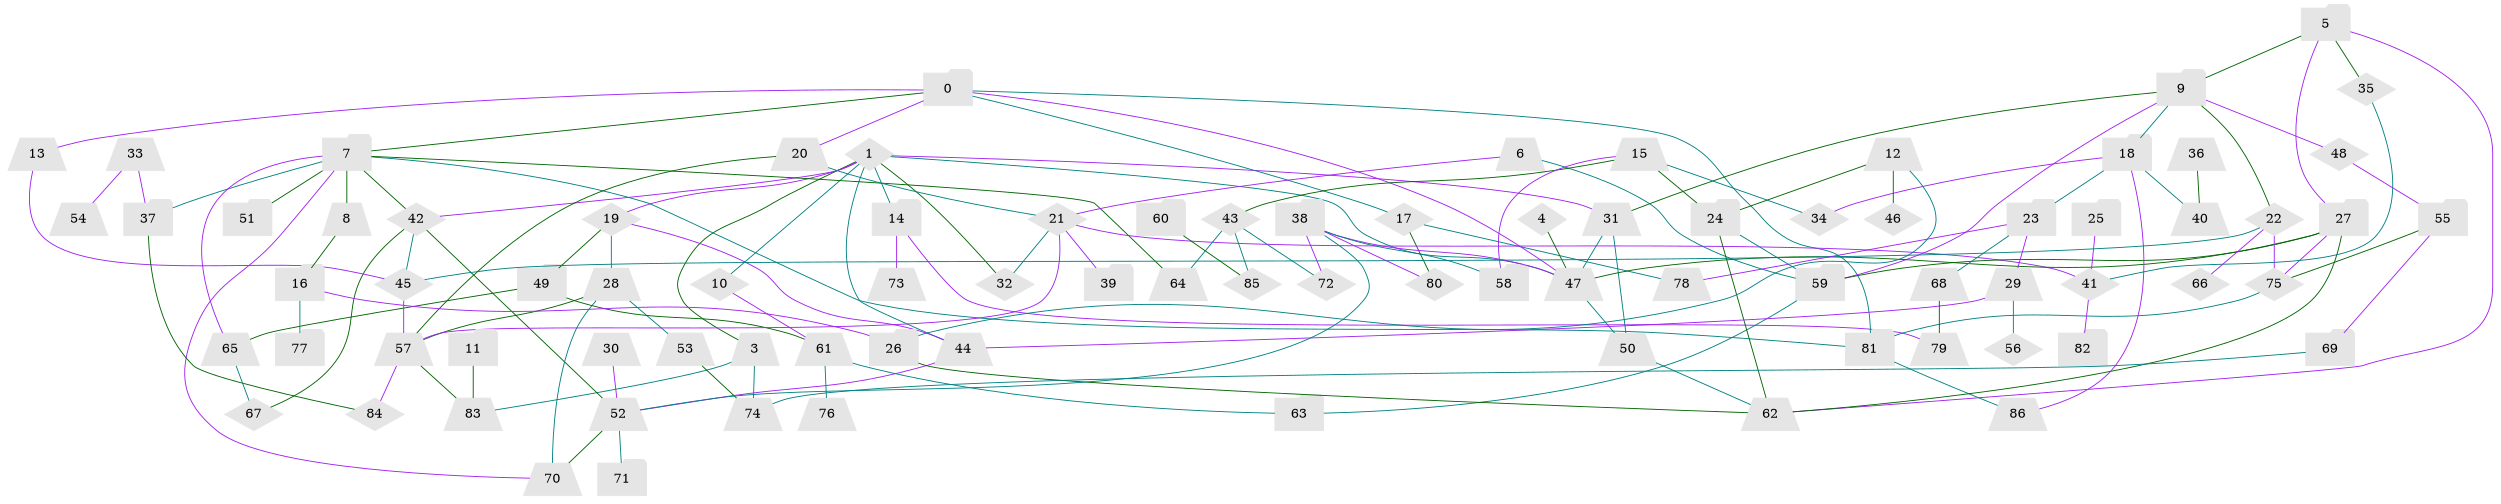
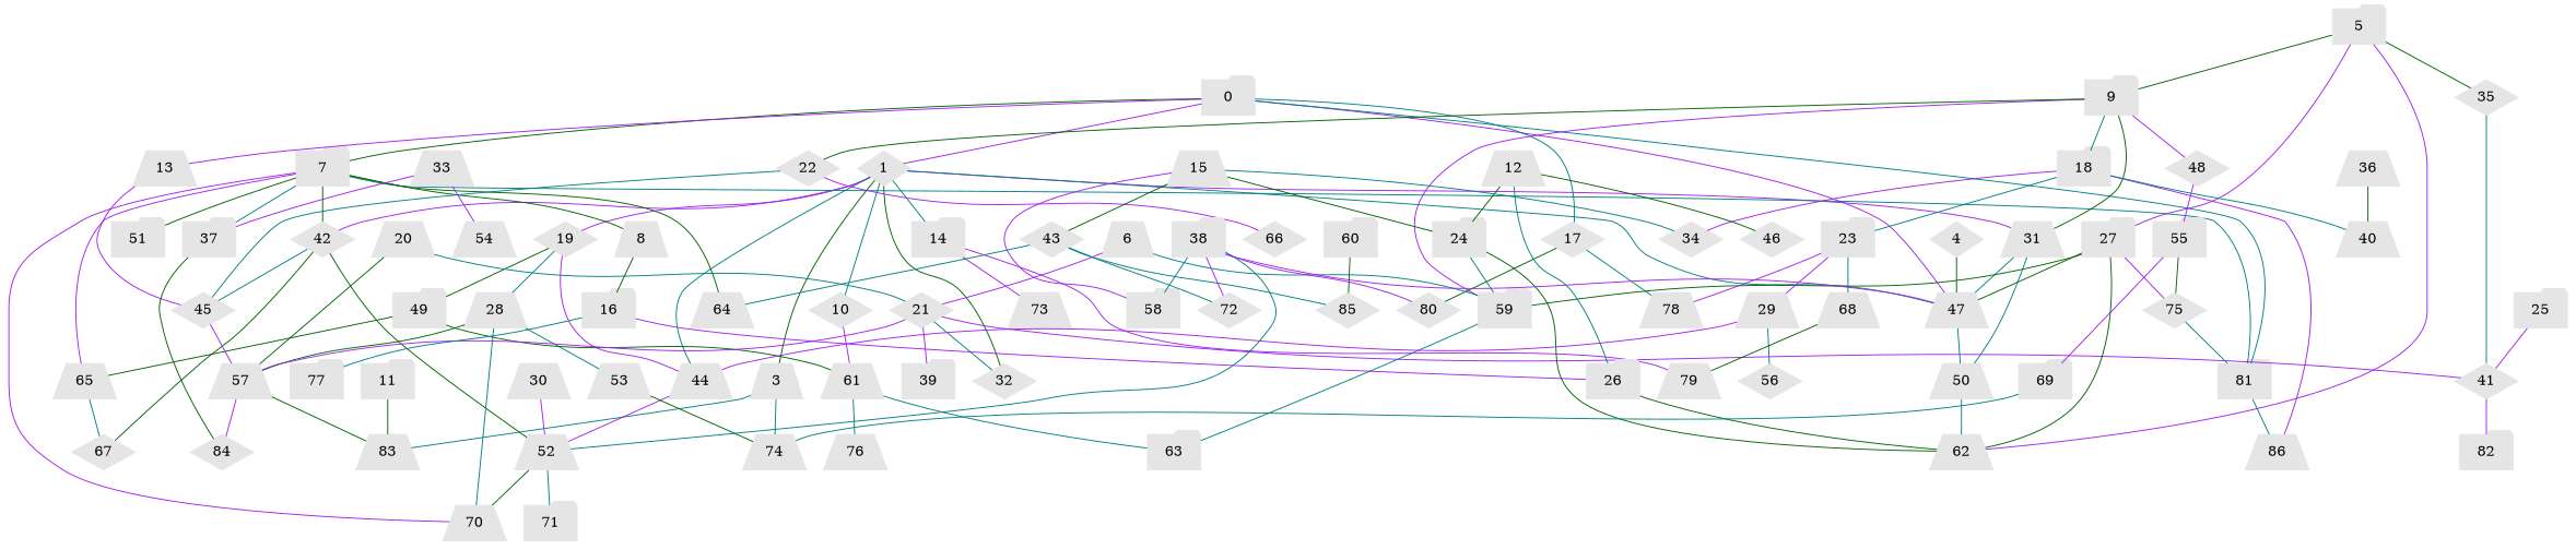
  graph {
    node [color=gray90 shape=trapezium style=filled]
    edge [color=teal weight=1.0]
    1 [shape=diamond]
    3
    10 [shape=diamond]
    14 [shape=folder]
    19 [shape=diamond]
    31
    32 [shape=diamond]
    42 [shape=diamond]
    44
    47
    74
    83
    61
    73
    79
    28
    49 [shape=folder]
    50
    45 [shape=diamond]
    52
    67 [shape=diamond]
    n22 [label=0 shape=folder]
    7 [shape=folder]
    13
    17 [shape=diamond]
    20
    81 [shape=folder]
    8
    37 [shape=folder]
    51 [shape=folder]
    64
    65
    70
    78
    80 [shape=diamond]
    21 [shape=diamond]
    57
    86
    4 [shape=diamond]
    5 [shape=folder]
    9 [shape=folder]
    27 [shape=folder]
    35 [shape=diamond]
    62
    59 [shape=folder]
    18 [shape=folder]
    22 [shape=diamond]
    48 [shape=diamond]
    75 [shape=diamond]
    41 [shape=diamond]
    6
    39 [shape=folder]
    63 [shape=folder]
    16 [shape=folder]
    84 [shape=diamond]
    26 [shape=folder]
    77 [shape=folder]
    34 [shape=diamond]
    23 [shape=folder]
    40
    66 [shape=diamond]
    55 [shape=folder]
    76
    11 [shape=folder]
    24 [shape=folder]
    12
    46 [shape=diamond]
    15
    43 [shape=diamond]
    58 [shape=folder]
    72 [shape=diamond]
    85 [shape=diamond]
    29
    68
    53
    82 [shape=folder]
    56 [shape=diamond]
    25 [shape=folder]
    30
    71 [shape=folder]
    33
    54
    36
    38 [shape=folder]
    69 [shape=folder]
    60 [shape=folder]
    1 -- 3 [color=darkgreen]
    1 -- 10
    1 -- 14
    1 -- 19 [color=purple]
    1 -- 31 [color=purple]
    1 -- 32 [color=darkgreen]
    1 -- 42 [color=purple]
    1 -- 44
    1 -- 47
    3 -- 74
    3 -- 83
    10 -- 61 [color=purple]
    14 -- 73 [color=purple]
    14 -- 79 [color=purple]
    19 -- 44 [color=purple]
    19 -- 28
    19 -- 49 [color=darkgreen]
    31 -- 47
    31 -- 50
    42 -- 45
    42 -- 52 [color=darkgreen]
    42 -- 67 [color=darkgreen]
    44 -- 52 [color=purple]
    47 -- 50
    61 -- 63
    61 -- 76
    28 -- 70
    28 -- 57 [color=darkgreen]
    28 -- 53
    49 -- 61 [color=darkgreen]
    49 -- 65 [color=darkgreen]
    50 -- 62
    45 -- 57 [color=purple]
    52 -- 70 [color=darkgreen]
    52 -- 71
    n22 -- 47 [color=purple]
    n22 -- 7 [color=darkgreen]
    n22 -- 13 [color=purple]
    n22 -- 17
-   n22 -- 20 [color=purple]
+   n22 -- 1 [color=purple]
    n22 -- 81
    7 -- 42 [color=darkgreen]
    7 -- 81
    7 -- 8 [color=darkgreen]
    7 -- 37
    7 -- 51 [color=darkgreen]
    7 -- 64 [color=darkgreen]
    7 -- 65 [color=purple]
    7 -- 70 [color=purple]
    13 -- 45 [color=purple]
    17 -- 78
    17 -- 80 [color=darkgreen]
    20 -- 21
    20 -- 57 [color=darkgreen]
    81 -- 86
    8 -- 16 [color=darkgreen]
    37 -- 84 [color=darkgreen]
    65 -- 67
    21 -- 32
    21 -- 57 [color=purple]
    21 -- 41 [color=purple]
    21 -- 39 [color=purple]
    57 -- 83 [color=darkgreen]
    57 -- 84 [color=purple]
    4 -- 47 [color=darkgreen]
    5 -- 9 [color=darkgreen]
    5 -- 27 [color=purple]
    5 -- 35 [color=darkgreen]
    5 -- 62 [color=purple]
    9 -- 31 [color=darkgreen]
    9 -- 59 [color=purple]
    9 -- 18
    9 -- 22 [color=darkgreen]
    9 -- 48 [color=purple]
    27 -- 47 [color=darkgreen]
    27 -- 62 [color=darkgreen]
    27 -- 59 [color=darkgreen]
    27 -- 75 [color=purple]
    35 -- 41
    59 -- 63
    18 -- 86 [color=purple]
    18 -- 34 [color=purple]
    18 -- 23
    18 -- 40
    22 -- 45
-   22 -- 75 [color=purple]
    22 -- 66 [color=purple]
    48 -- 55 [color=purple]
    75 -- 81
    41 -- 82 [color=purple]
    6 -- 21 [color=purple]
    6 -- 59
    16 -- 26 [color=purple]
    16 -- 77
    26 -- 62 [color=darkgreen]
    23 -- 78 [color=purple]
    23 -- 29 [color=purple]
    23 -- 68
    55 -- 75 [color=darkgreen]
    55 -- 69 [color=purple]
    11 -- 83 [color=darkgreen]
    24 -- 62 [color=darkgreen]
    24 -- 59
    12 -- 26
    12 -- 24 [color=darkgreen]
    12 -- 46 [color=darkgreen]
    15 -- 34
    15 -- 24 [color=darkgreen]
    15 -- 43 [color=darkgreen]
    15 -- 58 [color=purple]
    43 -- 64
    43 -- 72
    43 -- 85
    29 -- 44 [color=purple]
    29 -- 56
    68 -- 79 [color=darkgreen]
    53 -- 74 [color=darkgreen]
    25 -- 41 [color=purple]
    30 -- 52 [color=purple]
    33 -- 37 [color=purple]
    33 -- 54 [color=purple]
    36 -- 40 [color=darkgreen]
    38 -- 47 [color=purple]
    38 -- 52
    38 -- 80 [color=purple]
    38 -- 58
    38 -- 72 [color=purple]
    69 -- 74
    60 -- 85 [color=darkgreen]
  }
